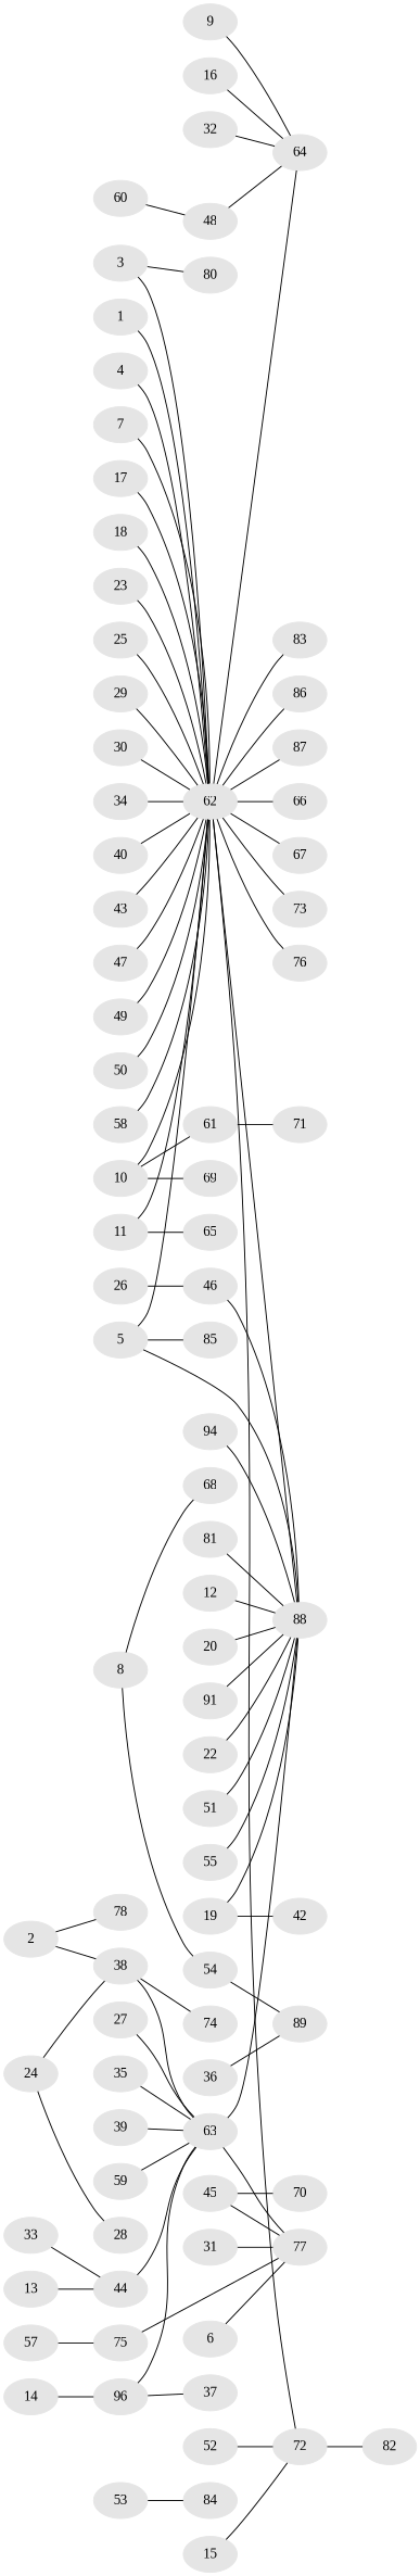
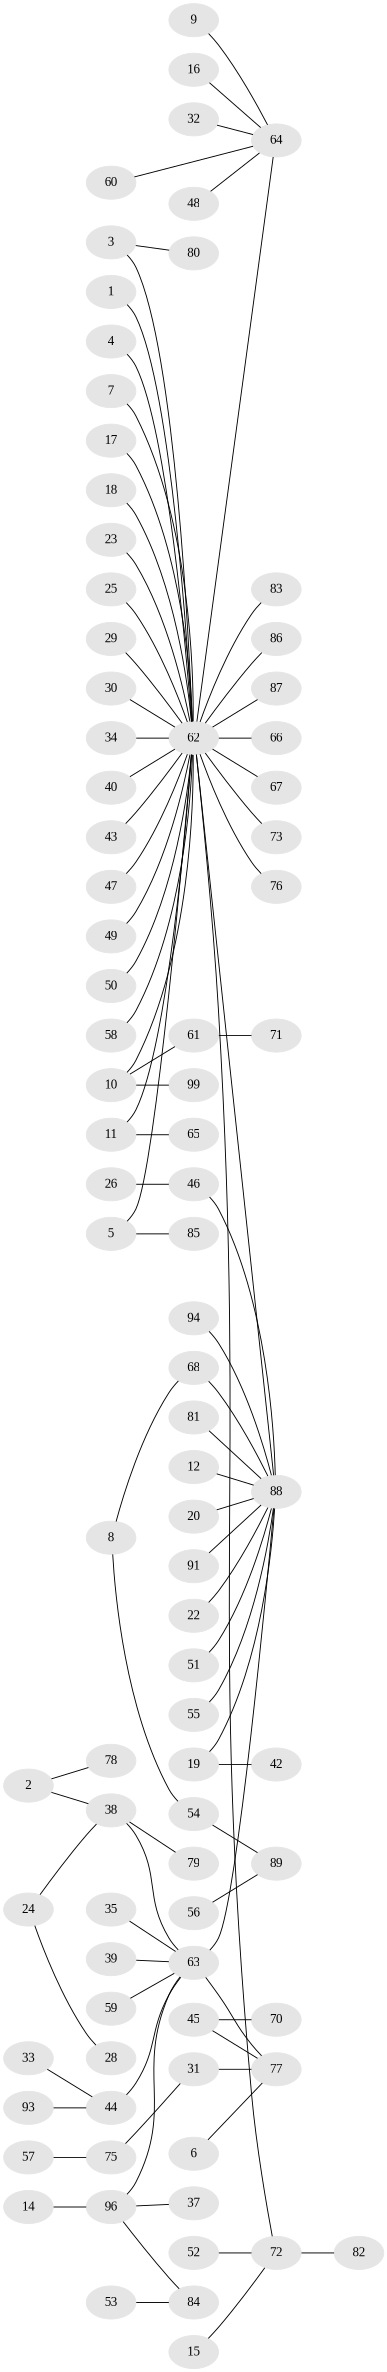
  graph {
    fontname="Liberation Serif"
    rankdir=LR
    node [color=gray90 fontname="Liberation Serif" style=filled]
    edge [fontname="Liberation Serif" weight=1.0]
    1
    62
    64
    88
    72
    66
    67
    73
    76
    83
    86
    87
    2
    38
    78
    63
-   79 [label=74]
+   79
    3
    80
    4
    5
    85
    6
    77
    7
    8
    54
    68
    89
    9
    10
    61
-   69
+   69 [label=99]
    71
    11
    65
    12
-   13
+   13 [label=93]
    44
    n40 [label=96]
    14
    37
    84
    15
    82
    16
    17
    18
    19
    42
    20
    n52 [label=91]
    22
    23
    24
    28
    25
    26
    46
-   27
    29
    30
    31
    32
    33
    34
    35
    39
    40
    43
    45
    70
    47
    48
    49
    50
    51
    52
    53
    55
-   56 [label=36]
+   56
    57
    75
    58
    59
    60
    n87 [label=94]
    81
    1 -- 62
    62 -- 64
    62 -- 88
    62 -- 72
    62 -- 66
    62 -- 67
    62 -- 73
    62 -- 76
    62 -- 83
    62 -- 86
    62 -- 87
    72 -- 82
    2 -- 38
    2 -- 78
    38 -- 63
    38 -- 79
    63 -- 88
    63 -- 77
    3 -- 62
    3 -- 80
    4 -- 62
    5 -- 62
    5 -- 85
    6 -- 77
    7 -- 62
    8 -- 54
    8 -- 68
    54 -- 89
-   5 -- 88
+   68 -- 88
    9 -- 64
    10 -- 62
    10 -- 61
    10 -- 69
    61 -- 71
    11 -- 62
    11 -- 65
    12 -- 88
    13 -- 44
    44 -- 63
    n40 -- 63
    n40 -- 37
+   n40 -- 84
    14 -- n40
    15 -- 72
    16 -- 64
    17 -- 62
    18 -- 62
    19 -- 88
    19 -- 42
    20 -- 88
    n52 -- 88
    22 -- 88
    23 -- 62
    24 -- 38
    24 -- 28
    25 -- 62
    26 -- 46
    46 -- 88
-   27 -- 63
    29 -- 62
    30 -- 62
    31 -- 77
    32 -- 64
    33 -- 44
    34 -- 62
    35 -- 63
    39 -- 63
    40 -- 62
    43 -- 62
    45 -- 77
    45 -- 70
    47 -- 62
    48 -- 64
    49 -- 62
    50 -- 62
    51 -- 88
    52 -- 72
    53 -- 84
    55 -- 88
    56 -- 89
    57 -- 75
-   75 -- 77
+   75 -- 31
    58 -- 62
    59 -- 63
-   60 -- 48
+   60 -- 64
    n87 -- 88
    81 -- 88
  }
